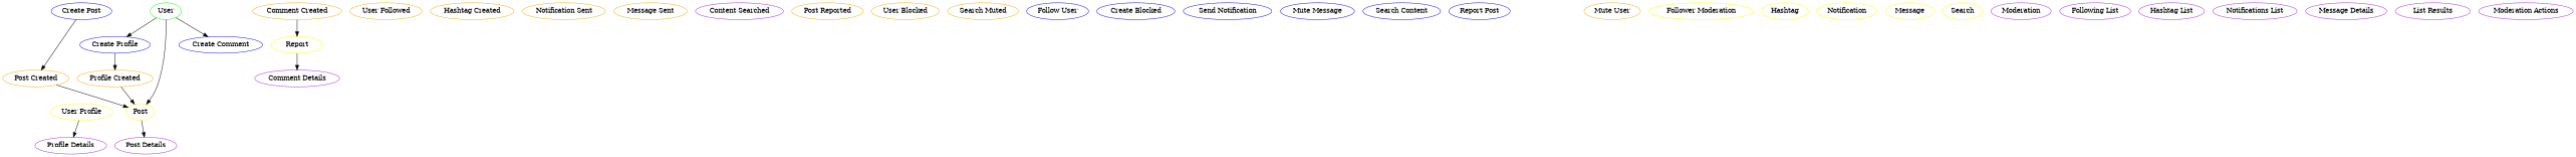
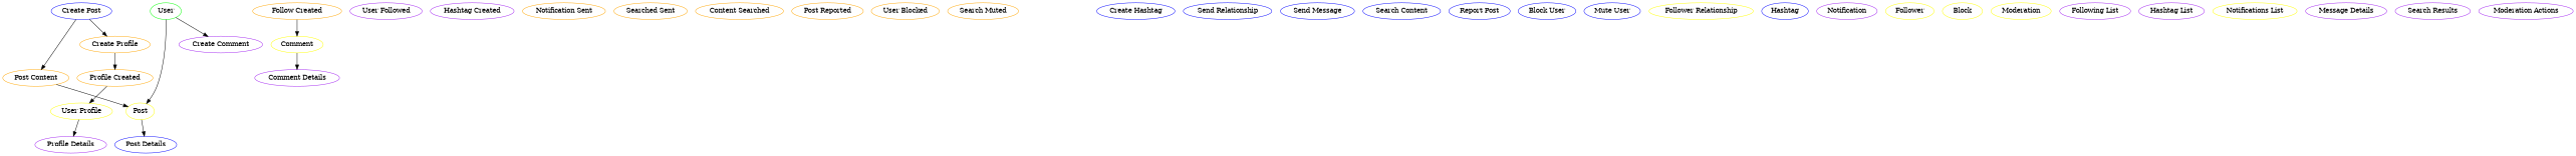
  digraph {
    node [color=orange]
    n1 [label="Profile Created"]
    n2 [color=yellow label="User Profile"]
    n3 [color=purple label="Profile Details"]
-   n4 [label="Post Created"]
+   n4 [label="Post Content"]
    n5 [color=yellow label=Post]
-   n6 [color=purple label="Post Details"]
-   n7 [label="Comment Created"]
-   n8 [color=yellow label=Report]
+   n6 [color=blue label="Post Details"]
+   n7 [label="Follow Created"]
+   n8 [color=yellow label=Comment]
    n9 [color=purple label="Comment Details"]
-   n10 [label="User Followed"]
-   n11 [label="Hashtag Created"]
+   n10 [color=purple label="User Followed"]
+   n11 [color=purple label="Hashtag Created"]
    n12 [label="Notification Sent"]
-   n13 [label="Message Sent"]
-   n14 [color=purple label="Content Searched"]
+   n13 [label="Searched Sent"]
+   n14 [label="Content Searched"]
    n15 [label="Post Reported"]
    n16 [label="User Blocked"]
    n17 [label="Search Muted"]
-   n18 [color=blue label="Create Profile"]
+   n18 [label="Create Profile"]
    n19 [color=blue label="Create Post"]
-   n20 [color=blue label="Create Comment"]
-   n21 [color=blue label="Follow User"]
-   n22 [color=blue label="Create Blocked"]
-   n23 [color=blue label="Send Notification"]
-   n24 [color=blue label="Mute Message"]
+   n20 [color=purple label="Create Comment"]
+   n22 [color=blue label="Create Hashtag"]
+   n23 [color=blue label="Send Relationship"]
+   n24 [color=blue label="Send Message"]
    n25 [color=blue label="Search Content"]
    n26 [color=blue label="Report Post"]
-   n28 [label="Mute User"]
-   n29 [color=yellow label="Follower Moderation"]
-   n30 [color=yellow label=Hashtag]
-   n31 [color=yellow label=Notification]
-   n32 [color=yellow label=Message]
-   n33 [color=yellow label=Search]
-   n34 [color=purple label=Moderation]
+   n27 [color=blue label="Block User"]
+   n28 [color=blue label="Mute User"]
+   n29 [color=yellow label="Follower Relationship"]
+   n30 [color=blue label=Hashtag]
+   n31 [color=purple label=Notification]
+   n32 [color=yellow label=Follower]
+   n33 [color=yellow label=Block]
+   n34 [color=yellow label=Moderation]
    n35 [color=purple label="Following List"]
    n36 [color=purple label="Hashtag List"]
-   n37 [color=purple label="Notifications List"]
+   n37 [color=yellow label="Notifications List"]
    n38 [color=purple label="Message Details"]
-   n39 [color=purple label="List Results"]
+   n39 [color=purple label="Search Results"]
    n40 [color=purple label="Moderation Actions"]
    n41 [color=green label=User]
-   n1 -> n5
+   n1 -> n2
    n2 -> n3
    n4 -> n5
    n5 -> n6
    n7 -> n8
    n8 -> n9
    n18 -> n1
    n19 -> n4
    n41 -> n5
-   n41 -> n18
+   n19 -> n18
    n41 -> n20
  }
